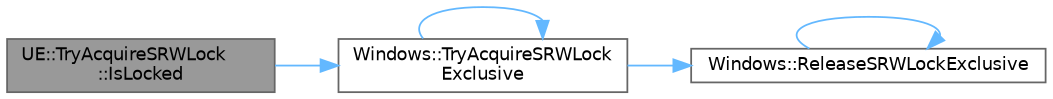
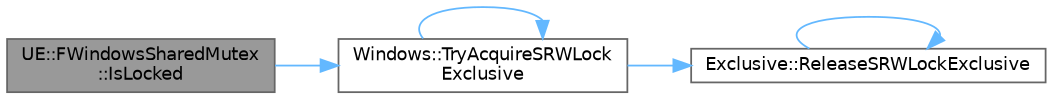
  digraph {
    rankdir=LR
    node [color=grey40 fillcolor=white fontname=Helvetica fontsize=10 shape=box style=filled]
    edge [color=steelblue1 fontname=Helvetica fontsize=10 labelfontname=Helvetica labelfontsize=10 style=solid]
-   n1 [color=gray40 fillcolor=grey60 fontcolor=black height=0.2 label="UE::TryAcquireSRWLock\l::IsLocked" width=0.4]
+   n1 [color=gray40 fillcolor=grey60 fontcolor=black height=0.2 label="UE::FWindowsSharedMutex\l::IsLocked" width=0.4]
    n2 [height=0.2 label="Windows::TryAcquireSRWLock\lExclusive" width=0.4]
-   n3 [height=0.2 label="Windows::ReleaseSRWLockExclusive" width=0.4]
+   n3 [height=0.2 label="Exclusive::ReleaseSRWLockExclusive" width=0.4]
    n1 -> n2
    n2 -> n2
    n2 -> n3
    n3 -> n3
  }
